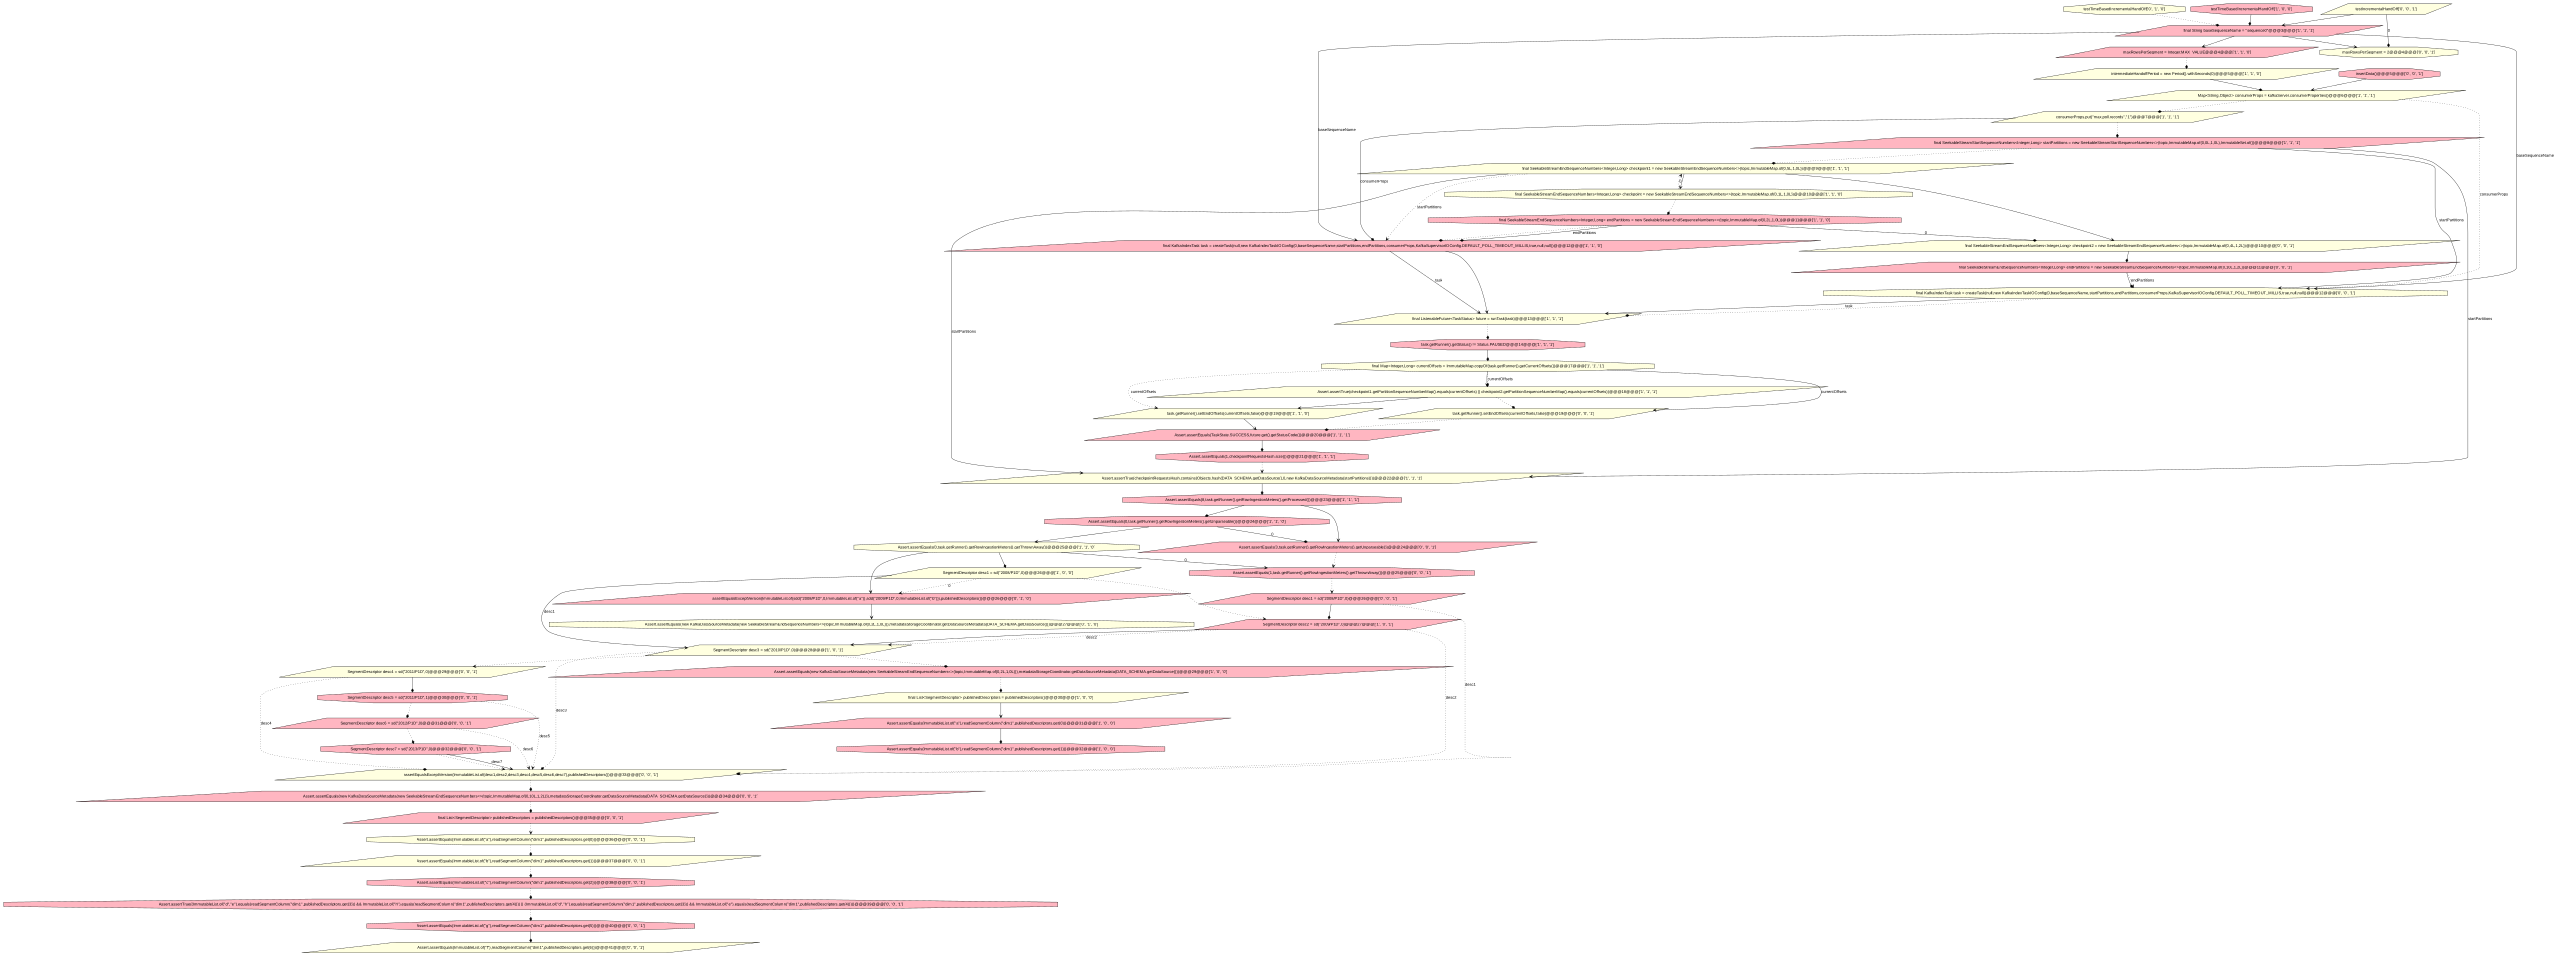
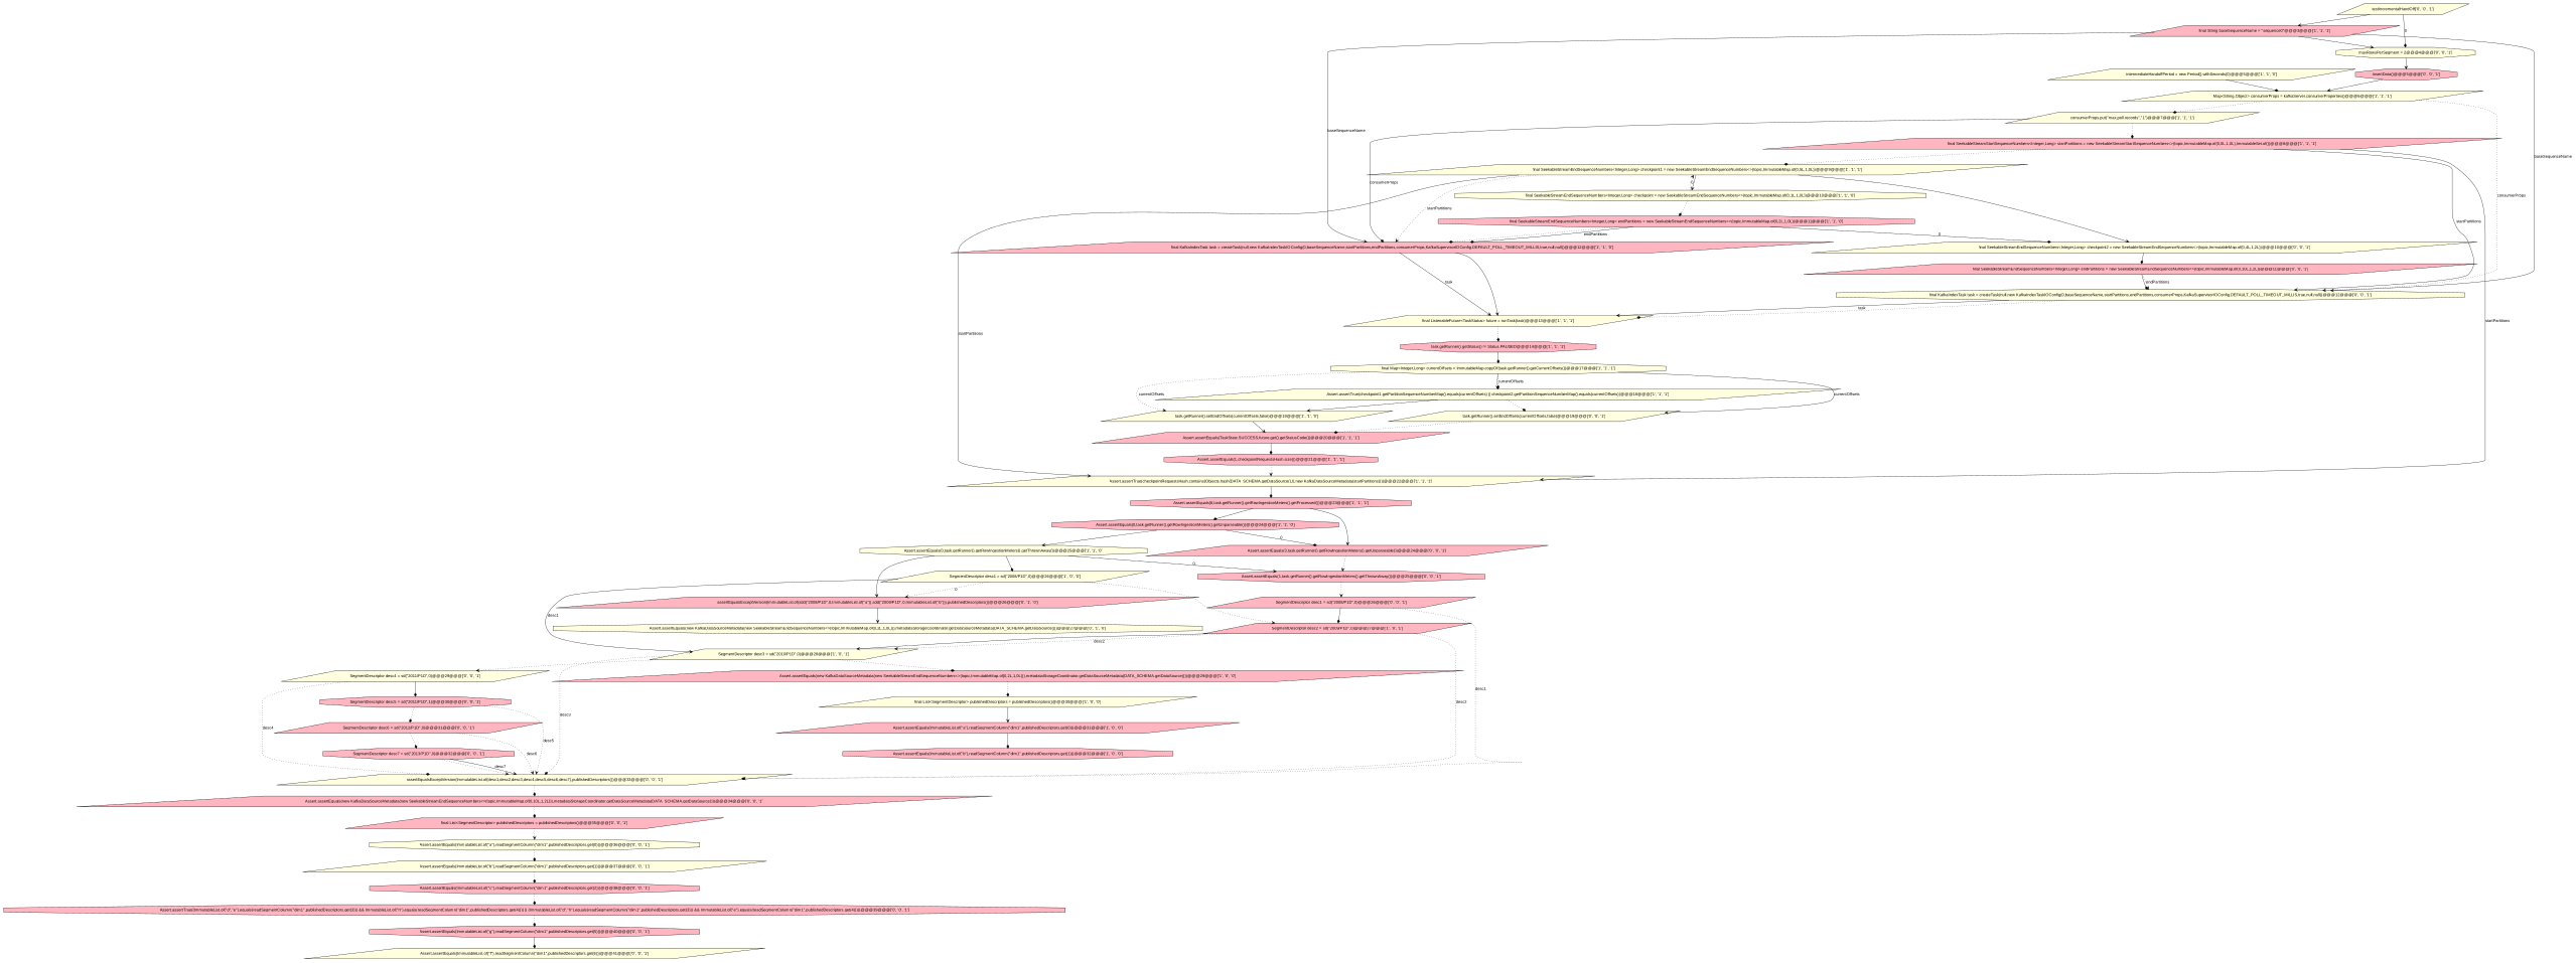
  digraph {
    fontname="Liberation Sans"
    node [fillcolor=lightpink fontname="Liberation Sans" shape=parallelogram style=filled]
    edge [arrowhead=vee fontname="Liberation Sans" style=solid]
    n1 [label="assertEqualsExceptVersion(ImmutableList.of(sdd(\"2008/P1D\",0,ImmutableList.of(\"a\")),sdd(\"2009/P1D\",0,ImmutableList.of(\"b\"))),publishedDescriptors())@@@26@@@['0', '1', '0']"]
    n2 [fillcolor=lightyellow label="Assert.assertEquals(new KafkaDataSourceMetadata(new SeekableStreamEndSequenceNumbers<>(topic,ImmutableMap.of(0,2L,1,0L))),metadataStorageCoordinator.getDataSourceMetadata(DATA_SCHEMA.getDataSource()))@@@27@@@['0', '1', '0']" shape=octagon]
    n3 [label="Assert.assertEquals(ImmutableList.of(\"g\"),readSegmentColumn(\"dim1\",publishedDescriptors.get(5)))@@@40@@@['0', '0', '1']" shape=octagon]
    n4 [fillcolor=lightyellow label="Assert.assertEquals(ImmutableList.of(\"f\"),readSegmentColumn(\"dim1\",publishedDescriptors.get(6)))@@@41@@@['0', '0', '1']"]
    n5 [label="final SeekableStreamStartSequenceNumbers<Integer,Long> startPartitions = new SeekableStreamStartSequenceNumbers<>(topic,ImmutableMap.of(0,0L,1,0L),ImmutableSet.of())@@@8@@@['1', '1', '1']"]
    n6 [fillcolor=lightyellow label="final SeekableStreamEndSequenceNumbers<Integer,Long> checkpoint1 = new SeekableStreamEndSequenceNumbers<>(topic,ImmutableMap.of(0,5L,1,0L))@@@9@@@['1', '1', '1']"]
    n7 [fillcolor=lightyellow label="final KafkaIndexTask task = createTask(null,new KafkaIndexTaskIOConfig(0,baseSequenceName,startPartitions,endPartitions,consumerProps,KafkaSupervisorIOConfig.DEFAULT_POLL_TIMEOUT_MILLIS,true,null,null))@@@12@@@['0', '0', '1']" shape=octagon]
    n8 [fillcolor=lightyellow label="Assert.assertTrue(checkpointRequestsHash.contains(Objects.hash(DATA_SCHEMA.getDataSource(),0,new KafkaDataSourceMetadata(startPartitions))))@@@22@@@['1', '1', '1']"]
    n9 [label="final KafkaIndexTask task = createTask(null,new KafkaIndexTaskIOConfig(0,baseSequenceName,startPartitions,endPartitions,consumerProps,KafkaSupervisorIOConfig.DEFAULT_POLL_TIMEOUT_MILLIS,true,null,null))@@@12@@@['1', '1', '0']"]
    n10 [fillcolor=lightyellow label="final SeekableStreamEndSequenceNumbers<Integer,Long> checkpoint = new SeekableStreamEndSequenceNumbers<>(topic,ImmutableMap.of(0,1L,1,0L))@@@10@@@['1', '1', '0']" shape=octagon]
    n11 [fillcolor=lightyellow label="final SeekableStreamEndSequenceNumbers<Integer,Long> checkpoint2 = new SeekableStreamEndSequenceNumbers<>(topic,ImmutableMap.of(0,4L,1,2L))@@@10@@@['0', '0', '1']"]
    n12 [fillcolor=lightyellow label="final ListenableFuture<TaskStatus> future = runTask(task)@@@13@@@['1', '1', '1']"]
    n13 [label="Assert.assertEquals(8,task.getRunner().getRowIngestionMeters().getProcessed())@@@23@@@['1', '1', '1']" shape=octagon]
    n14 [label="Assert.assertTrue((ImmutableList.of(\"d\",\"e\").equals(readSegmentColumn(\"dim1\",publishedDescriptors.get(3))) && ImmutableList.of(\"h\").equals(readSegmentColumn(\"dim1\",publishedDescriptors.get(4)))) || (ImmutableList.of(\"d\",\"h\").equals(readSegmentColumn(\"dim1\",publishedDescriptors.get(3))) && ImmutableList.of(\"e\").equals(readSegmentColumn(\"dim1\",publishedDescriptors.get(4)))))@@@39@@@['0', '0', '1']" shape=octagon]
    n15 [label="Assert.assertEquals(0,task.getRunner().getRowIngestionMeters().getUnparseable())@@@24@@@['1', '1', '0']" shape=octagon]
    n16 [fillcolor=lightyellow label="Assert.assertEquals(0,task.getRunner().getRowIngestionMeters().getThrownAway())@@@25@@@['1', '1', '0']" shape=octagon]
    n17 [label="Assert.assertEquals(3,task.getRunner().getRowIngestionMeters().getUnparseable())@@@24@@@['0', '0', '1']"]
    n18 [label="Assert.assertEquals(1,task.getRunner().getRowIngestionMeters().getThrownAway())@@@25@@@['0', '0', '1']" shape=octagon]
    n19 [fillcolor=lightyellow label="SegmentDescriptor desc1 = sd(\"2008/P1D\",0)@@@26@@@['1', '0', '0']"]
    n20 [fillcolor=lightyellow label="maxRowsPerSegment = 2@@@4@@@['0', '0', '1']" shape=octagon]
    n21 [label="insertData()@@@5@@@['0', '0', '1']" shape=octagon]
    n22 [fillcolor=lightyellow label="Map<String,Object> consumerProps = kafkaServer.consumerProperties()@@@6@@@['1', '1', '1']"]
    n23 [fillcolor=lightyellow label="testIncrementalHandOff['0', '0', '1']"]
    n24 [label="final String baseSequenceName = \"sequence0\"@@@3@@@['1', '1', '1']"]
-   n25 [label="maxRowsPerSegment = Integer.MAX_VALUE@@@4@@@['1', '1', '0']"]
    n26 [label="final SeekableStreamEndSequenceNumbers<Integer,Long> endPartitions = new SeekableStreamEndSequenceNumbers<>(topic,ImmutableMap.of(0,2L,1,0L))@@@11@@@['1', '1', '0']" shape=octagon]
    n27 [label="final SeekableStreamEndSequenceNumbers<Integer,Long> endPartitions = new SeekableStreamEndSequenceNumbers<>(topic,ImmutableMap.of(0,10L,1,2L))@@@11@@@['0', '0', '1']"]
    n28 [fillcolor=lightyellow label="Assert.assertTrue(checkpoint1.getPartitionSequenceNumberMap().equals(currentOffsets) || checkpoint2.getPartitionSequenceNumberMap().equals(currentOffsets))@@@18@@@['1', '1', '1']"]
    n29 [fillcolor=lightyellow label="task.getRunner().setEndOffsets(currentOffsets,false)@@@19@@@['1', '1', '0']"]
    n30 [fillcolor=lightyellow label="task.getRunner().setEndOffsets(currentOffsets,false)@@@19@@@['0', '0', '1']"]
    n31 [label="Assert.assertEquals(TaskState.SUCCESS,future.get().getStatusCode())@@@20@@@['1', '1', '1']"]
-   n32 [fillcolor=lightyellow label="testTimeBasedIncrementalHandOff['0', '1', '0']" shape=octagon]
    n33 [label="Assert.assertEquals(ImmutableList.of(\"a\"),readSegmentColumn(\"dim1\",publishedDescriptors.get(0)))@@@31@@@['1', '0', '0']"]
    n34 [label="Assert.assertEquals(ImmutableList.of(\"b\"),readSegmentColumn(\"dim1\",publishedDescriptors.get(1)))@@@32@@@['1', '0', '0']" shape=octagon]
    n35 [fillcolor=lightyellow label="final Map<Integer,Long> currentOffsets = ImmutableMap.copyOf(task.getRunner().getCurrentOffsets())@@@17@@@['1', '1', '1']" shape=octagon]
    n36 [fillcolor=lightyellow label="intermediateHandoffPeriod = new Period().withSeconds(0)@@@5@@@['1', '1', '0']"]
    n37 [fillcolor=lightyellow label="consumerProps.put(\"max.poll.records\",\"1\")@@@7@@@['1', '1', '1']"]
    n38 [label="SegmentDescriptor desc7 = sd(\"2013/P1D\",0)@@@32@@@['0', '0', '1']" shape=octagon]
    n39 [fillcolor=lightyellow label="assertEqualsExceptVersion(ImmutableList.of(desc1,desc2,desc3,desc4,desc5,desc6,desc7),publishedDescriptors())@@@33@@@['0', '0', '1']"]
    n40 [label="Assert.assertEquals(new KafkaDataSourceMetadata(new SeekableStreamEndSequenceNumbers<>(topic,ImmutableMap.of(0,10L,1,2L))),metadataStorageCoordinator.getDataSourceMetadata(DATA_SCHEMA.getDataSource()))@@@34@@@['0', '0', '1']"]
    n41 [label="SegmentDescriptor desc1 = sd(\"2008/P1D\",0)@@@26@@@['0', '0', '1']"]
    n42 [label="SegmentDescriptor desc2 = sd(\"2009/P1D\",0)@@@27@@@['1', '0', '1']"]
    n43 [fillcolor=lightyellow label="SegmentDescriptor desc3 = sd(\"2010/P1D\",0)@@@28@@@['1', '0', '1']"]
    n44 [label="Assert.assertEquals(1,checkpointRequestsHash.size())@@@21@@@['1', '1', '1']" shape=octagon]
    n45 [fillcolor=lightyellow label="final List<SegmentDescriptor> publishedDescriptors = publishedDescriptors()@@@30@@@['1', '0', '0']"]
    n46 [label="task.getRunner().getStatus() != Status.PAUSED@@@14@@@['1', '1', '1']" shape=octagon]
    n47 [label="final List<SegmentDescriptor> publishedDescriptors = publishedDescriptors()@@@35@@@['0', '0', '1']"]
    n48 [fillcolor=lightyellow label="Assert.assertEquals(ImmutableList.of(\"a\"),readSegmentColumn(\"dim1\",publishedDescriptors.get(0)))@@@36@@@['0', '0', '1']" shape=octagon]
    n49 [fillcolor=lightyellow label="Assert.assertEquals(ImmutableList.of(\"b\"),readSegmentColumn(\"dim1\",publishedDescriptors.get(1)))@@@37@@@['0', '0', '1']"]
    n50 [label="Assert.assertEquals(new KafkaDataSourceMetadata(new SeekableStreamEndSequenceNumbers<>(topic,ImmutableMap.of(0,2L,1,0L))),metadataStorageCoordinator.getDataSourceMetadata(DATA_SCHEMA.getDataSource()))@@@29@@@['1', '0', '0']"]
    n51 [fillcolor=lightyellow label="SegmentDescriptor desc4 = sd(\"2011/P1D\",0)@@@29@@@['0', '0', '1']"]
    n52 [label="Assert.assertEquals(ImmutableList.of(\"c\"),readSegmentColumn(\"dim1\",publishedDescriptors.get(2)))@@@38@@@['0', '0', '1']" shape=octagon]
-   n53 [label="testTimeBasedIncrementalHandOff['1', '0', '0']" shape=octagon]
    n54 [label="SegmentDescriptor desc5 = sd(\"2011/P1D\",1)@@@30@@@['0', '0', '1']" shape=octagon]
    n55 [label="SegmentDescriptor desc6 = sd(\"2012/P1D\",0)@@@31@@@['0', '0', '1']"]
    n1 -> n2
    n3 -> n4 [arrowhead=diamond]
    n5 -> n6 [arrowhead=diamond style=dotted]
    n5 -> n7 [label=startPartitions]
    n5 -> n8 [label=startPartitions]
    n6 -> n8 [label=startPartitions]
    n6 -> n9 [label=startPartitions style=dotted]
    n6 -> n10
    n6 -> n11
    n7 -> n12 [arrowhead=diamond style=dotted]
    n7 -> n12 [label=task]
    n8 -> n13 [arrowhead=diamond]
    n9 -> n12
    n9 -> n12 [label=task]
    n10 -> n6 [label=0 style=dotted]
    n10 -> n26 [arrowhead=diamond style=dotted]
    n11 -> n27 [arrowhead=diamond]
    n12 -> n46 [arrowhead=diamond style=dotted]
    n13 -> n15 [arrowhead=diamond]
    n13 -> n17
    n14 -> n3 [arrowhead=diamond style=dotted]
    n15 -> n16
    n15 -> n17 [arrowhead=diamond label=0]
    n16 -> n1
    n16 -> n18 [label=0]
    n16 -> n19 [arrowhead=diamond]
    n17 -> n18 [style=dotted]
    n18 -> n41 [style=dotted]
    n19 -> n1 [label=0 style=dotted]
    n19 -> n42 [style=dotted]
    n19 -> n43 [label=desc1]
+   n20 -> n21
    n21 -> n22
    n22 -> n7 [label=consumerProps style=dotted]
    n22 -> n37 [arrowhead=diamond style=dotted]
    n23 -> n20 [arrowhead=diamond label=0]
    n23 -> n24
    n24 -> n7 [label=baseSequenceName]
    n24 -> n9 [label=baseSequenceName]
    n24 -> n20
-   n24 -> n25
-   n25 -> n36 [arrowhead=diamond style=dotted]
    n26 -> n9 [arrowhead=diamond style=dotted]
    n26 -> n9 [arrowhead=diamond label=endPartitions]
    n26 -> n11 [arrowhead=diamond label=0]
    n27 -> n7 [arrowhead=diamond]
    n27 -> n7 [label=endPartitions style=dotted]
    n28 -> n29
    n28 -> n30 [arrowhead=diamond style=dotted]
    n29 -> n31
    n30 -> n31 [arrowhead=diamond style=dotted]
    n31 -> n44 [arrowhead=diamond]
-   n32 -> n24 [arrowhead=diamond style=dotted]
    n33 -> n34 [arrowhead=diamond]
    n35 -> n28 [arrowhead=diamond label=currentOffsets style=dotted]
    n35 -> n28
    n35 -> n29 [label=currentOffsets style=dotted]
    n35 -> n30 [label=currentOffsets]
    n36 -> n22 [arrowhead=diamond]
    n37 -> n5 [arrowhead=diamond style=dotted]
    n37 -> n9 [arrowhead=diamond label=consumerProps]
    n38 -> n39 [style=dotted]
    n38 -> n39 [label=desc7]
    n39 -> n40 [arrowhead=diamond style=dotted]
    n40 -> n47 [arrowhead=diamond style=dotted]
    n41 -> n39 [label=desc1 style=dotted]
    n41 -> n42 [arrowhead=diamond]
    n42 -> n39 [arrowhead=diamond label=desc2 style=dotted]
    n42 -> n43 [label=desc2 style=dotted]
    n42 -> n43
    n43 -> n39 [arrowhead=diamond label=desc3 style=dotted]
    n43 -> n50 [arrowhead=diamond style=dotted]
    n43 -> n51 [style=dotted]
    n44 -> n8 [style=dotted]
    n45 -> n33
    n46 -> n35 [arrowhead=diamond]
    n47 -> n48 [style=dotted]
    n48 -> n49 [arrowhead=diamond style=dotted]
    n49 -> n52 [arrowhead=diamond style=dotted]
    n50 -> n45 [arrowhead=diamond style=dotted]
    n51 -> n39 [arrowhead=diamond label=desc4 style=dotted]
    n51 -> n54 [arrowhead=diamond]
    n52 -> n14 [arrowhead=diamond style=dotted]
-   n53 -> n24 [arrowhead=diamond]
    n54 -> n39 [label=desc5 style=dotted]
    n54 -> n55 [arrowhead=diamond style=dotted]
    n55 -> n38 [arrowhead=diamond style=dotted]
    n55 -> n39 [label=desc6 style=dotted]
  }
